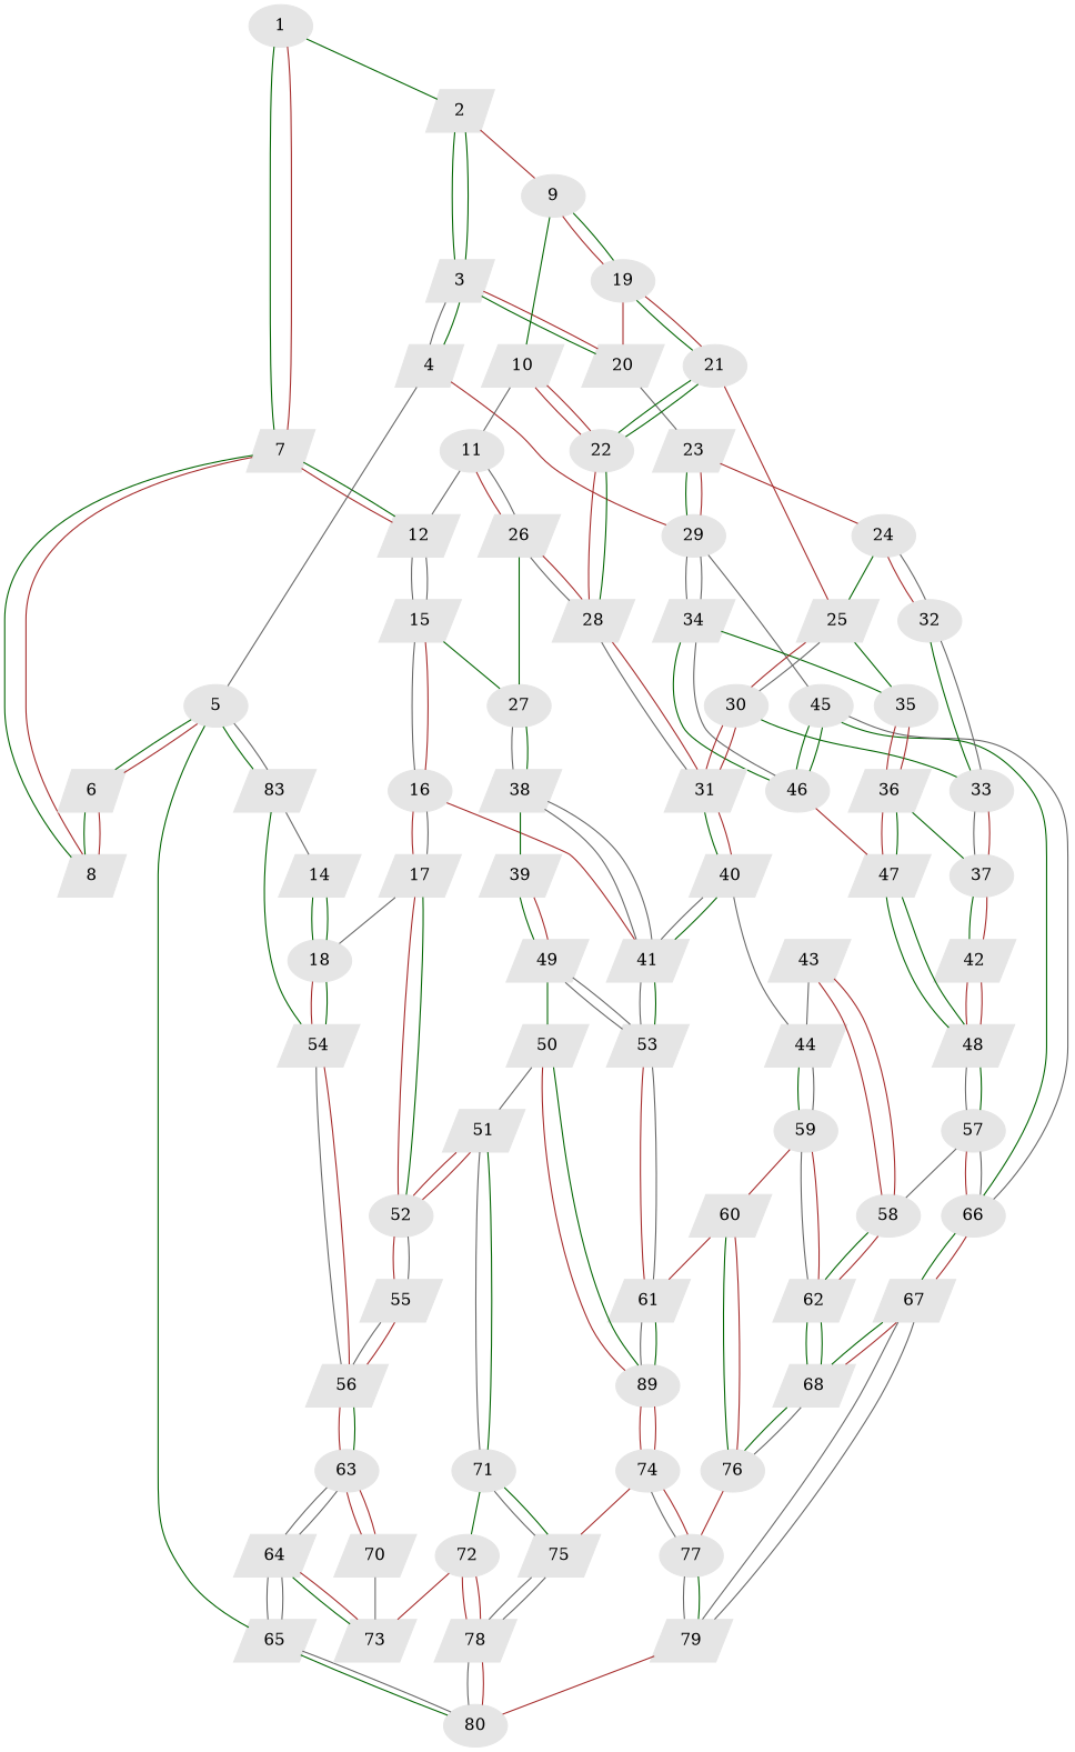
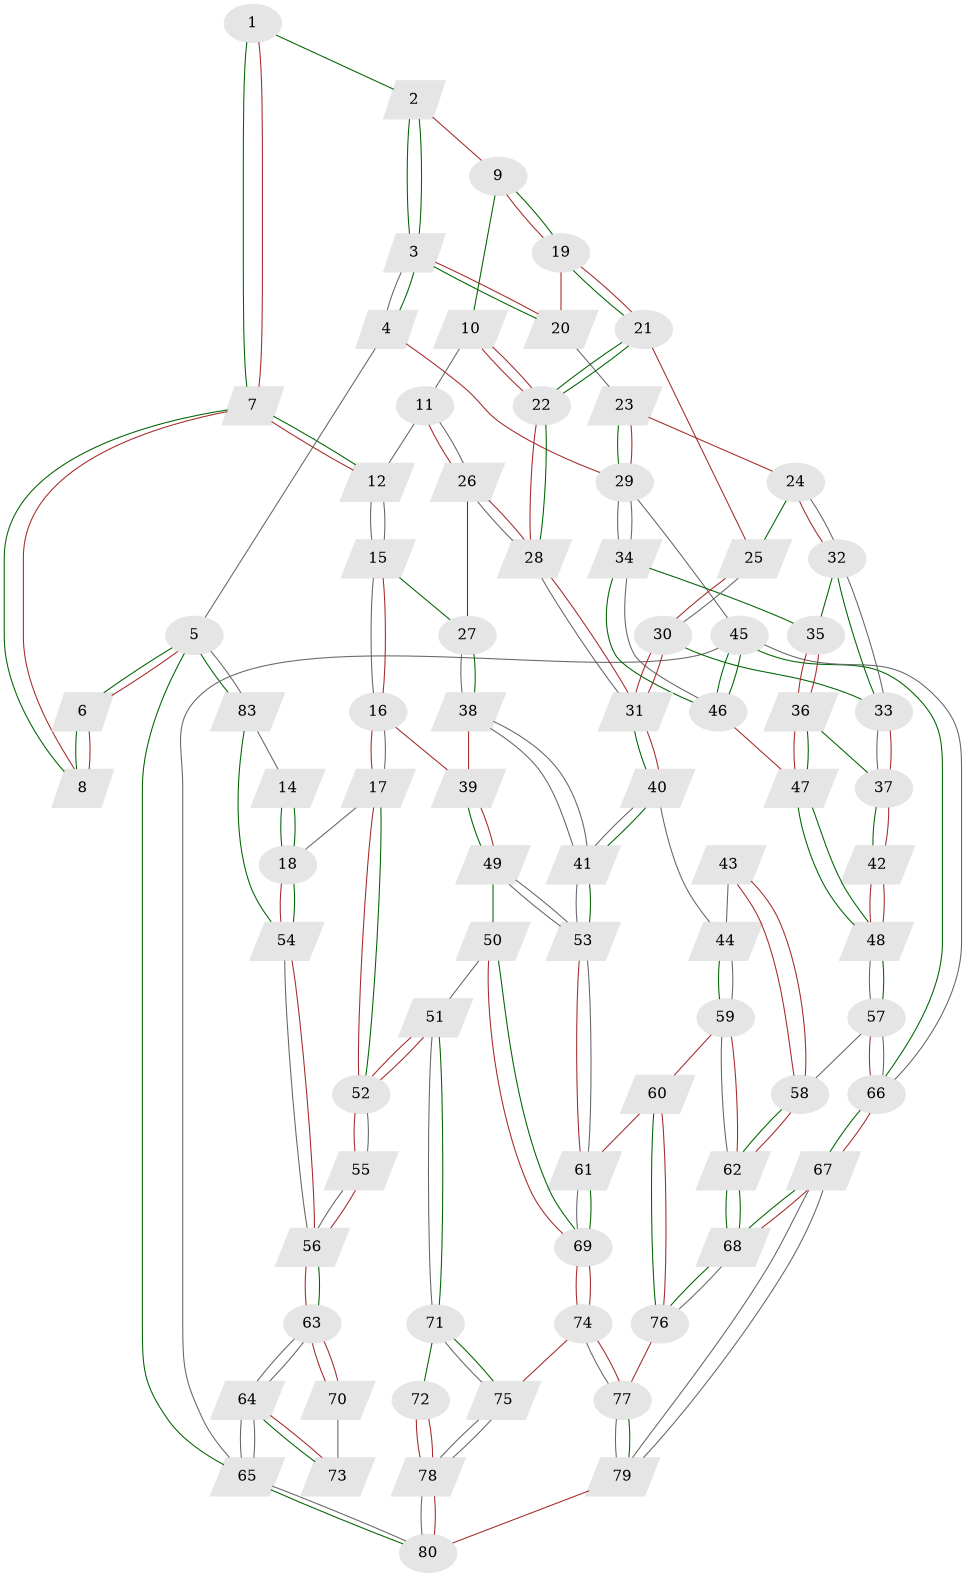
  graph {
    node [color=gray90 shape=parallelogram style=filled]
    edge [color=brown]
    1 [shape=ellipse]
    2
    7
    3
    9 [shape=ellipse]
    8
    12
    4
    20
    10
    19 [shape=ellipse]
    5 [shape=ellipse]
    29 [shape=ellipse]
    23
    6
    n16 [label=83]
    65
    45 [shape=ellipse]
    34
    46 [shape=ellipse]
    66 [shape=ellipse]
    14
    54
    80 [shape=ellipse]
    15
    11 [shape=ellipse]
    22 [shape=ellipse]
    21 [shape=ellipse]
    26
    28
    27 [shape=ellipse]
    16 [shape=ellipse]
    18 [shape=ellipse]
    56
    17
    39
    38
    52 [shape=ellipse]
    49
    55
    25
    24 [shape=ellipse]
    30 [shape=ellipse]
    31
    32 [shape=ellipse]
    33 [shape=ellipse]
    35 [shape=ellipse]
    41
    40
    37 [shape=ellipse]
    44
    36
    42
    47
    48
    53
    50
    59 [shape=ellipse]
    61
    43
    58 [shape=ellipse]
    57 [shape=ellipse]
    62
    60
    67
    51
-   69 [shape=ellipse label=89]
+   69 [shape=ellipse]
    71 [shape=ellipse]
    74 [shape=ellipse]
    72 [shape=ellipse]
    75
    63 [shape=ellipse]
    64
    70
    68
    76 [shape=ellipse]
    77 [shape=ellipse]
    73
    79
    78
    1 -- 2 [color=darkgreen]
    1 -- 7 [color=darkgreen]
    1 -- 7
    2 -- 3 [color=darkgreen]
    2 -- 3 [color=darkgreen]
    2 -- 9
    7 -- 8 [color=darkgreen]
    7 -- 8
    7 -- 12
    7 -- 12 [color=darkgreen]
    3 -- 4 [color=gray40]
    3 -- 4 [color=darkgreen]
    3 -- 20 [color=darkgreen]
    3 -- 20
    9 -- 10 [color=darkgreen]
    9 -- 19
    9 -- 19 [color=darkgreen]
    12 -- 15 [color=gray40]
    12 -- 15 [color=gray40]
    4 -- 5 [color=gray40]
    4 -- 29
    20 -- 23 [color=gray40]
    10 -- 11 [color=gray40]
    10 -- 22
    10 -- 22
    19 -- 20
    19 -- 21 [color=darkgreen]
    19 -- 21
    5 -- 6 [color=darkgreen]
    5 -- 6
    5 -- n16 [color=darkgreen]
    5 -- n16 [color=gray40]
    5 -- 65 [color=darkgreen]
    29 -- 45 [color=gray40]
    29 -- 34 [color=gray40]
    29 -- 34 [color=gray40]
    23 -- 29 [color=darkgreen]
    23 -- 29
    23 -- 24
    6 -- 8 [color=darkgreen]
    6 -- 8
    n16 -- 14 [color=gray40]
    n16 -- 54 [color=darkgreen]
    65 -- 80 [color=darkgreen]
    65 -- 80 [color=gray40]
+   45 -- 65 [color=gray40]
    45 -- 46 [color=darkgreen]
    45 -- 46 [color=darkgreen]
    45 -- 66 [color=darkgreen]
    45 -- 66 [color=gray40]
    34 -- 46 [color=darkgreen]
    34 -- 46 [color=gray40]
    34 -- 35 [color=darkgreen]
    46 -- 47
    66 -- 67 [color=darkgreen]
    66 -- 67
    14 -- 18 [color=darkgreen]
    14 -- 18 [color=darkgreen]
    54 -- 56 [color=gray40]
    54 -- 56
    15 -- 27 [color=darkgreen]
    15 -- 16 [color=gray40]
    15 -- 16
    11 -- 12 [color=gray40]
    11 -- 26
    11 -- 26 [color=gray40]
    22 -- 28
    22 -- 28 [color=darkgreen]
    21 -- 22 [color=darkgreen]
    21 -- 22 [color=darkgreen]
    21 -- 25
    26 -- 28 [color=gray40]
    26 -- 28
    26 -- 27 [color=darkgreen]
    28 -- 31 [color=gray40]
    28 -- 31
    27 -- 38 [color=gray40]
    27 -- 38 [color=darkgreen]
    16 -- 17
    16 -- 17 [color=gray40]
-   16 -- 41
+   16 -- 39
    18 -- 54
    18 -- 54 [color=darkgreen]
    56 -- 63
    56 -- 63 [color=darkgreen]
    17 -- 18 [color=gray40]
    17 -- 52
    17 -- 52 [color=darkgreen]
    39 -- 49 [color=darkgreen]
    39 -- 49
-   38 -- 39 [color=darkgreen]
+   38 -- 39
    38 -- 41 [color=gray40]
    38 -- 41 [color=gray40]
    52 -- 55
    52 -- 55 [color=gray40]
    49 -- 53 [color=gray40]
    49 -- 53 [color=gray40]
    49 -- 50 [color=darkgreen]
    55 -- 56 [color=gray40]
    55 -- 56
    25 -- 30
    25 -- 30 [color=gray40]
    24 -- 25 [color=darkgreen]
    24 -- 32
    24 -- 32 [color=gray40]
    30 -- 31
    30 -- 31
    30 -- 33 [color=darkgreen]
    31 -- 40 [color=darkgreen]
    31 -- 40
    32 -- 33 [color=darkgreen]
    32 -- 33 [color=gray40]
-   25 -- 35 [color=darkgreen]
+   32 -- 35 [color=darkgreen]
    33 -- 37 [color=gray40]
    33 -- 37
    35 -- 36
    35 -- 36
    41 -- 53 [color=gray40]
    41 -- 53 [color=darkgreen]
    40 -- 41 [color=gray40]
    40 -- 41 [color=darkgreen]
    40 -- 44 [color=gray40]
    37 -- 42 [color=darkgreen]
    37 -- 42
    44 -- 59 [color=darkgreen]
    44 -- 59 [color=gray40]
    36 -- 37 [color=darkgreen]
    36 -- 47
    36 -- 47 [color=darkgreen]
    42 -- 48
    42 -- 48
    47 -- 48 [color=darkgreen]
    47 -- 48 [color=darkgreen]
    48 -- 57 [color=gray40]
    48 -- 57 [color=darkgreen]
    53 -- 61
    53 -- 61 [color=gray40]
    50 -- 51 [color=gray40]
    50 -- 69
    50 -- 69 [color=darkgreen]
    59 -- 62 [color=gray40]
    59 -- 62
    59 -- 60
    61 -- 69 [color=gray40]
    61 -- 69 [color=darkgreen]
    43 -- 44 [color=gray40]
    43 -- 58
    43 -- 58
    58 -- 62 [color=darkgreen]
    58 -- 62
    57 -- 66
    57 -- 66 [color=gray40]
    57 -- 58 [color=gray40]
    62 -- 68 [color=darkgreen]
    62 -- 68 [color=darkgreen]
    60 -- 61
    60 -- 76 [color=darkgreen]
    60 -- 76
    67 -- 68 [color=darkgreen]
    67 -- 68
    67 -- 79 [color=gray40]
    67 -- 79 [color=gray40]
    51 -- 52
    51 -- 52
    51 -- 71 [color=gray40]
    51 -- 71 [color=darkgreen]
    69 -- 74
    69 -- 74
    71 -- 72 [color=darkgreen]
    71 -- 75 [color=gray40]
    71 -- 75 [color=darkgreen]
    74 -- 75
    74 -- 77 [color=gray40]
    74 -- 77
-   72 -- 73
    72 -- 78
    72 -- 78
    75 -- 78 [color=gray40]
    75 -- 78 [color=gray40]
    63 -- 64 [color=gray40]
    63 -- 64 [color=gray40]
    63 -- 70
    63 -- 70
    64 -- 65 [color=gray40]
    64 -- 65 [color=gray40]
    64 -- 73 [color=darkgreen]
    64 -- 73
    70 -- 73 [color=gray40]
    68 -- 76 [color=darkgreen]
    68 -- 76 [color=gray40]
    76 -- 77
    77 -- 79 [color=gray40]
    77 -- 79 [color=darkgreen]
    79 -- 80
    78 -- 80 [color=gray40]
    78 -- 80
  }
